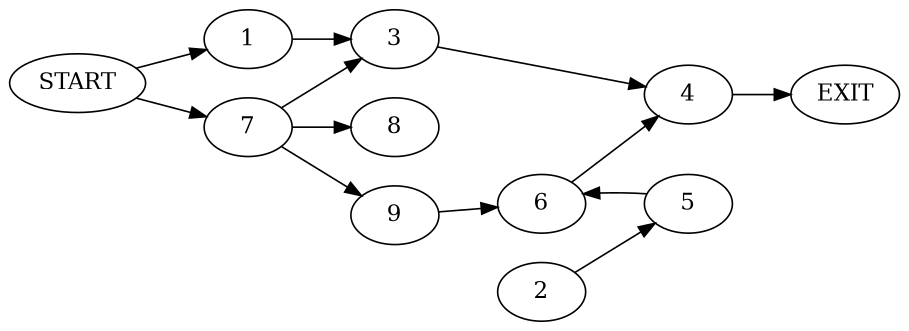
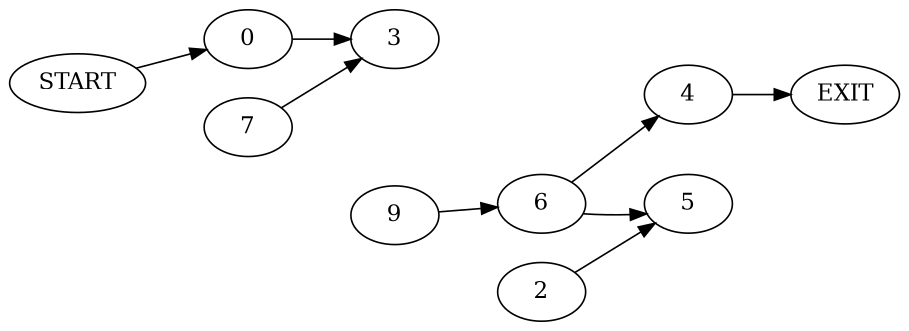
  digraph {
    rankdir=LR
    n1 [label=START]
-   1
+   1 [label=0]
    7
    3
-   8
    9
    n7 [label=EXIT]
    2
    5
    4
    6
    n1 -> 1
-   n1 -> 7
    1 -> 3
    7 -> 3
-   7 -> 8
-   7 -> 9
-   3 -> 4
    9 -> 6
    2 -> 5
-   5 -> 6
+   6 -> 5
    4 -> n7
    6 -> 4
  }
